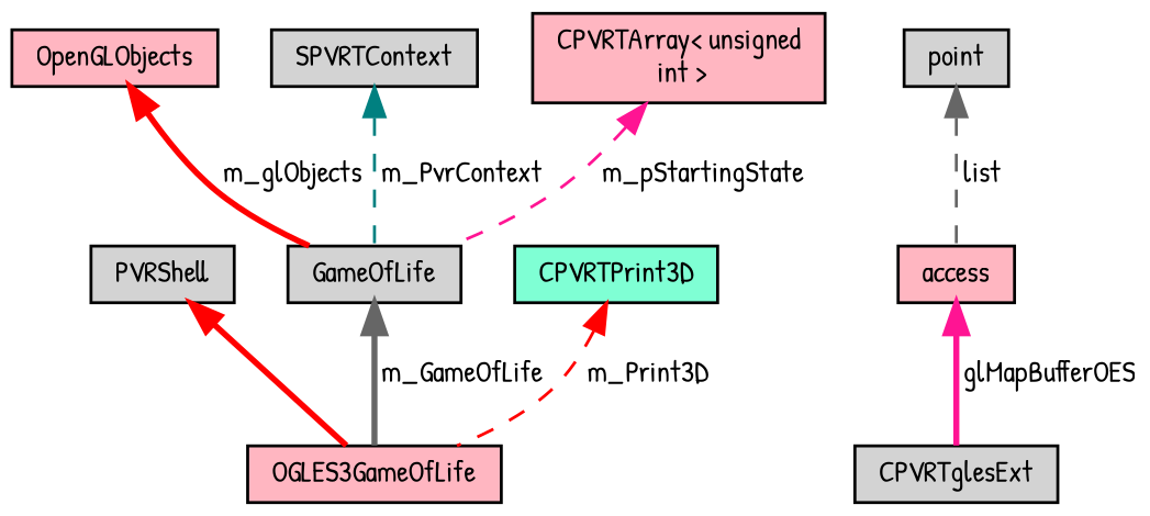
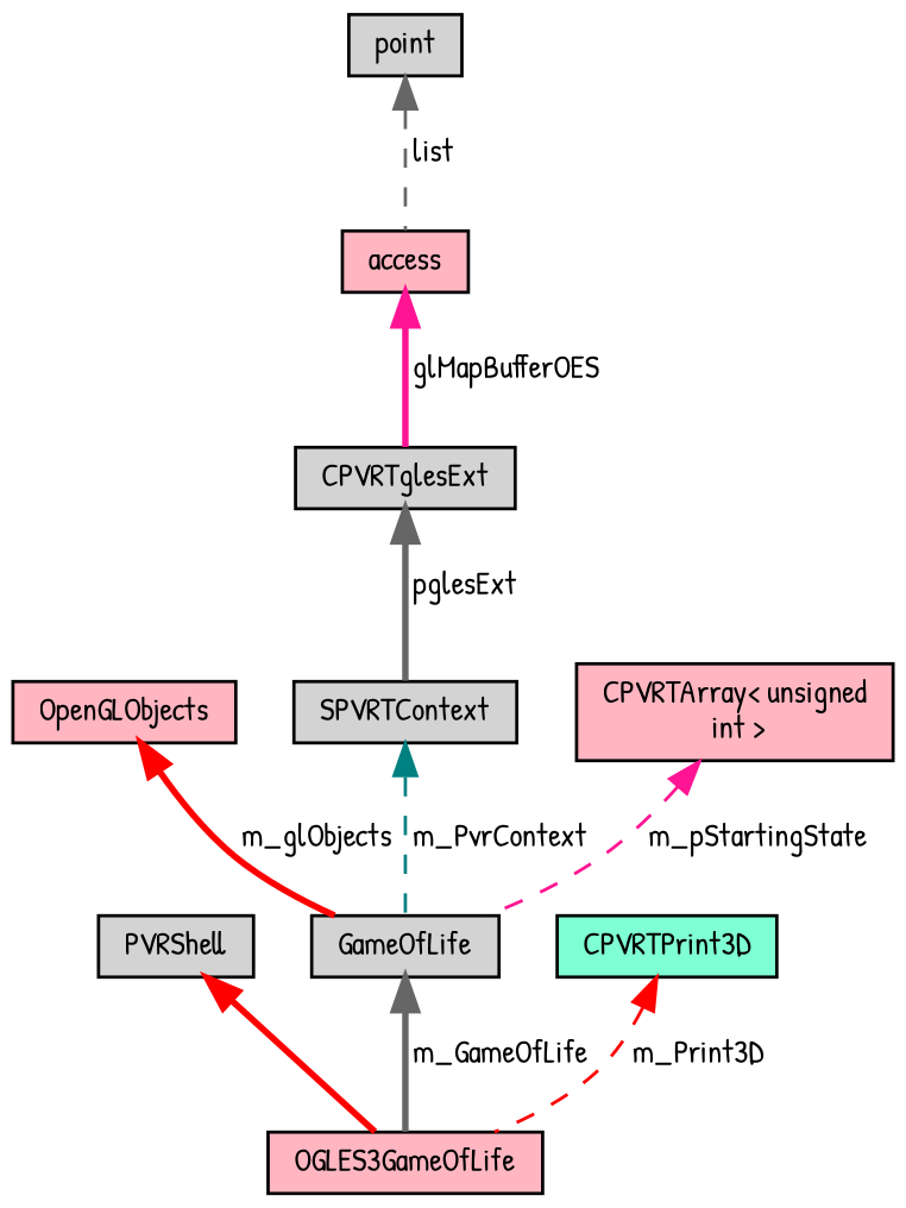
  digraph {
    fontname="Patrick Hand"
    node [color=black fillcolor=lightgrey fontname="Patrick Hand" fontsize=10 shape=record style=filled]
    edge [color=red dir=back fontname="Patrick Hand" fontsize=10 labelfontname=Helvetica labelfontsize=10 style=bold]
    n1 [fillcolor=lightpink fontcolor=black height=0.2 label=OGLES3GameOfLife width=0.4]
    n2 [height=0.2 label=PVRShell width=0.4]
    n3 [height=0.2 label=GameOfLife width=0.4]
    n4 [fillcolor=lightpink height=0.2 label=OpenGLObjects width=0.4]
    n5 [height=0.2 label=SPVRTContext width=0.4]
    n6 [height=0.2 label=CPVRTglesExt width=0.4]
    n7 [fillcolor=lightpink height=0.2 label=access width=0.4]
    n8 [height=0.2 label=point width=0.4]
    n9 [fillcolor=lightpink height=0.2 label="CPVRTArray\< unsigned\l int \>" width=0.4]
    n10 [fillcolor=aquamarine height=0.2 label=CPVRTPrint3D width=0.4]
    n2 -> n1
    n3 -> n1 [color=gray40 label=" m_GameOfLife"]
    n4 -> n3 [label=" m_glObjects"]
    n5 -> n3 [color=teal label=" m_PvrContext" style=dashed]
+   n6 -> n5 [color=gray40 label=" pglesExt"]
    n7 -> n6 [color=deeppink label=" glMapBufferOES"]
    n8 -> n7 [color=gray40 label=" list" style=dashed]
    n9 -> n3 [color=deeppink label=" m_pStartingState" style=dashed]
    n10 -> n1 [label=" m_Print3D" style=dashed]
  }
